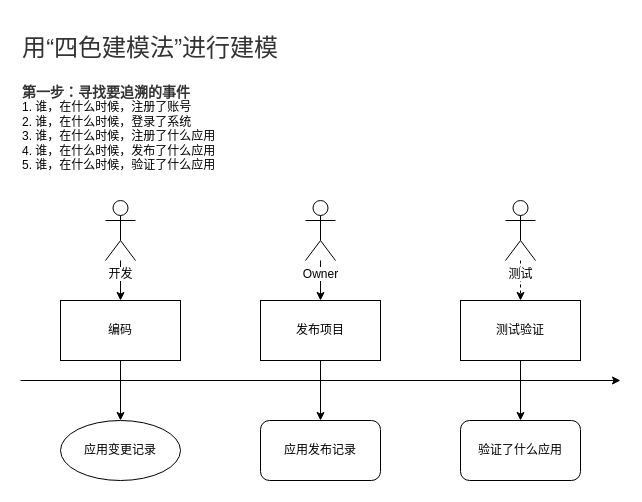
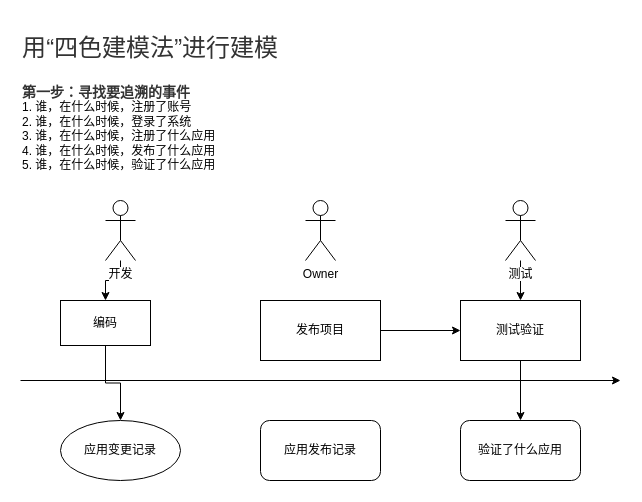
  <mxCell id="0" />
  <mxCell id="1" parent="0" />
  <mxCell id="2" value="&lt;h3 style=&quot;box-sizing: border-box ; font-family: &amp;#34;helvetica neue&amp;#34; , &amp;#34;helvetica&amp;#34; , &amp;#34;arial&amp;#34; , sans-serif ; font-weight: 500 ; line-height: 100% ; margin-top: 20px ; margin-bottom: 10px ; font-size: 24px ; color: rgb(51 , 51 , 51) ; background-color: rgb(255 , 255 , 255)&quot;&gt;用“四色建模法”进行建模&lt;/h3&gt;" style="text;html=1;strokeColor=none;fillColor=none;align=left;verticalAlign=middle;whiteSpace=wrap;rounded=0;" vertex="1" parent="1"><mxGeometry x="20" y="20" width="460" height="40" as="geometry" /></mxCell>
  <mxCell id="3" value="&lt;br&gt;&lt;strong style=&quot;box-sizing: border-box ; color: rgb(51 , 51 , 51) ; font-family: &amp;#34;helvetica neue&amp;#34; , &amp;#34;helvetica&amp;#34; , &amp;#34;arial&amp;#34; , sans-serif ; font-size: 14px ; background-color: rgb(255 , 255 , 255)&quot;&gt;第一步：寻找要追溯的事件&lt;/strong&gt;&lt;br&gt;1. 谁，在什么时候，注册了账号&lt;br&gt;2. 谁，在什么时候，登录了系统&lt;br&gt;3. 谁，在什么时候，注册了什么应用&lt;br&gt;4. 谁，在什么时候，发布了什么应用&lt;br&gt;5. 谁，在什么时候，验证了什么应用" style="text;html=1;strokeColor=none;fillColor=none;align=left;verticalAlign=middle;whiteSpace=wrap;rounded=0;" vertex="1" parent="1"><mxGeometry x="20" y="60" width="280" height="120" as="geometry" /></mxCell>
  <mxCell id="4" value="" style="endArrow=classic;html=1;" edge="1" parent="1"><mxGeometry width="50" height="50" relative="1" as="geometry"><mxPoint x="20" y="380" as="sourcePoint" /><mxPoint x="620" y="380" as="targetPoint" /></mxGeometry></mxCell>
  <mxCell id="5" value="应用变更记录" style="ellipse;whiteSpace=wrap;html=1;align=center;" vertex="1" parent="1"><mxGeometry x="60" y="420" width="120" height="60" as="geometry" /></mxCell>
  <mxCell id="6" style="edgeStyle=orthogonalEdgeStyle;rounded=0;orthogonalLoop=1;jettySize=auto;html=1;" edge="1" parent="1" source="7" target="9"><mxGeometry relative="1" as="geometry" /></mxCell>
  <mxCell id="7" value="开发" style="shape=umlActor;verticalLabelPosition=bottom;labelBackgroundColor=#ffffff;verticalAlign=top;html=1;outlineConnect=0;align=center;" vertex="1" parent="1"><mxGeometry x="105" y="200" width="30" height="60" as="geometry" /></mxCell>
  <mxCell id="8" style="edgeStyle=orthogonalEdgeStyle;rounded=0;orthogonalLoop=1;jettySize=auto;html=1;entryX=0.5;entryY=0;entryDx=0;entryDy=0;" edge="1" parent="1" source="9" target="5"><mxGeometry relative="1" as="geometry" /></mxCell>
- <mxCell id="9" value="编码" style="rounded=0;whiteSpace=wrap;html=1;align=center;" vertex="1" parent="1"><mxGeometry x="60" y="300" width="120" height="60" as="geometry" /></mxCell>
+ <mxCell id="9" value="编码" style="rounded=0;whiteSpace=wrap;html=1;align=center;" vertex="1" parent="1"><mxGeometry x="60" y="300" width="90" height="45" as="geometry" /></mxCell>
  <mxCell id="10" value="应用发布记录" style="rounded=1;whiteSpace=wrap;html=1;align=center;" vertex="1" parent="1"><mxGeometry x="260" y="420" width="120" height="60" as="geometry" /></mxCell>
- <mxCell id="11" style="edgeStyle=orthogonalEdgeStyle;rounded=0;orthogonalLoop=1;jettySize=auto;html=1;" edge="1" parent="1" source="12" target="14"><mxGeometry relative="1" as="geometry" /></mxCell>
  <mxCell id="12" value="Owner" style="shape=umlActor;verticalLabelPosition=bottom;labelBackgroundColor=#ffffff;verticalAlign=top;html=1;outlineConnect=0;align=center;" vertex="1" parent="1"><mxGeometry x="305" y="200" width="30" height="60" as="geometry" /></mxCell>
- <mxCell id="13" style="edgeStyle=orthogonalEdgeStyle;rounded=0;orthogonalLoop=1;jettySize=auto;html=1;" edge="1" parent="1" source="14" target="10"><mxGeometry relative="1" as="geometry" /></mxCell>
+ <mxCell id="13" style="edgeStyle=orthogonalEdgeStyle;rounded=0;orthogonalLoop=1;jettySize=auto;html=1;" edge="1" parent="1" source="14" target="18"><mxGeometry relative="1" as="geometry" /></mxCell>
  <mxCell id="14" value="发布项目" style="rounded=0;whiteSpace=wrap;html=1;align=center;" vertex="1" parent="1"><mxGeometry x="260" y="300" width="120" height="60" as="geometry" /></mxCell>
- <mxCell id="15" style="edgeStyle=orthogonalEdgeStyle;rounded=0;orthogonalLoop=1;jettySize=auto;html=1;entryX=0.5;entryY=0;entryDx=0;entryDy=0;dashed=1;" edge="1" parent="1" source="16" target="18"><mxGeometry relative="1" as="geometry" /></mxCell>
+ <mxCell id="15" style="edgeStyle=orthogonalEdgeStyle;rounded=0;orthogonalLoop=1;jettySize=auto;html=1;entryX=0.5;entryY=0;entryDx=0;entryDy=0;" edge="1" parent="1" source="16" target="18"><mxGeometry relative="1" as="geometry" /></mxCell>
  <mxCell id="16" value="测试" style="shape=umlActor;verticalLabelPosition=bottom;labelBackgroundColor=#ffffff;verticalAlign=top;html=1;outlineConnect=0;align=center;" vertex="1" parent="1"><mxGeometry x="505" y="200" width="30" height="60" as="geometry" /></mxCell>
  <mxCell id="17" style="edgeStyle=orthogonalEdgeStyle;rounded=0;orthogonalLoop=1;jettySize=auto;html=1;entryX=0.5;entryY=0;entryDx=0;entryDy=0;" edge="1" parent="1" source="18" target="19"><mxGeometry relative="1" as="geometry" /></mxCell>
  <mxCell id="18" value="测试验证" style="rounded=0;whiteSpace=wrap;html=1;align=center;" vertex="1" parent="1"><mxGeometry x="460" y="300" width="120" height="60" as="geometry" /></mxCell>
  <mxCell id="19" value="验证了什么应用" style="rounded=1;whiteSpace=wrap;html=1;align=center;" vertex="1" parent="1"><mxGeometry x="460" y="420" width="120" height="60" as="geometry" /></mxCell>
